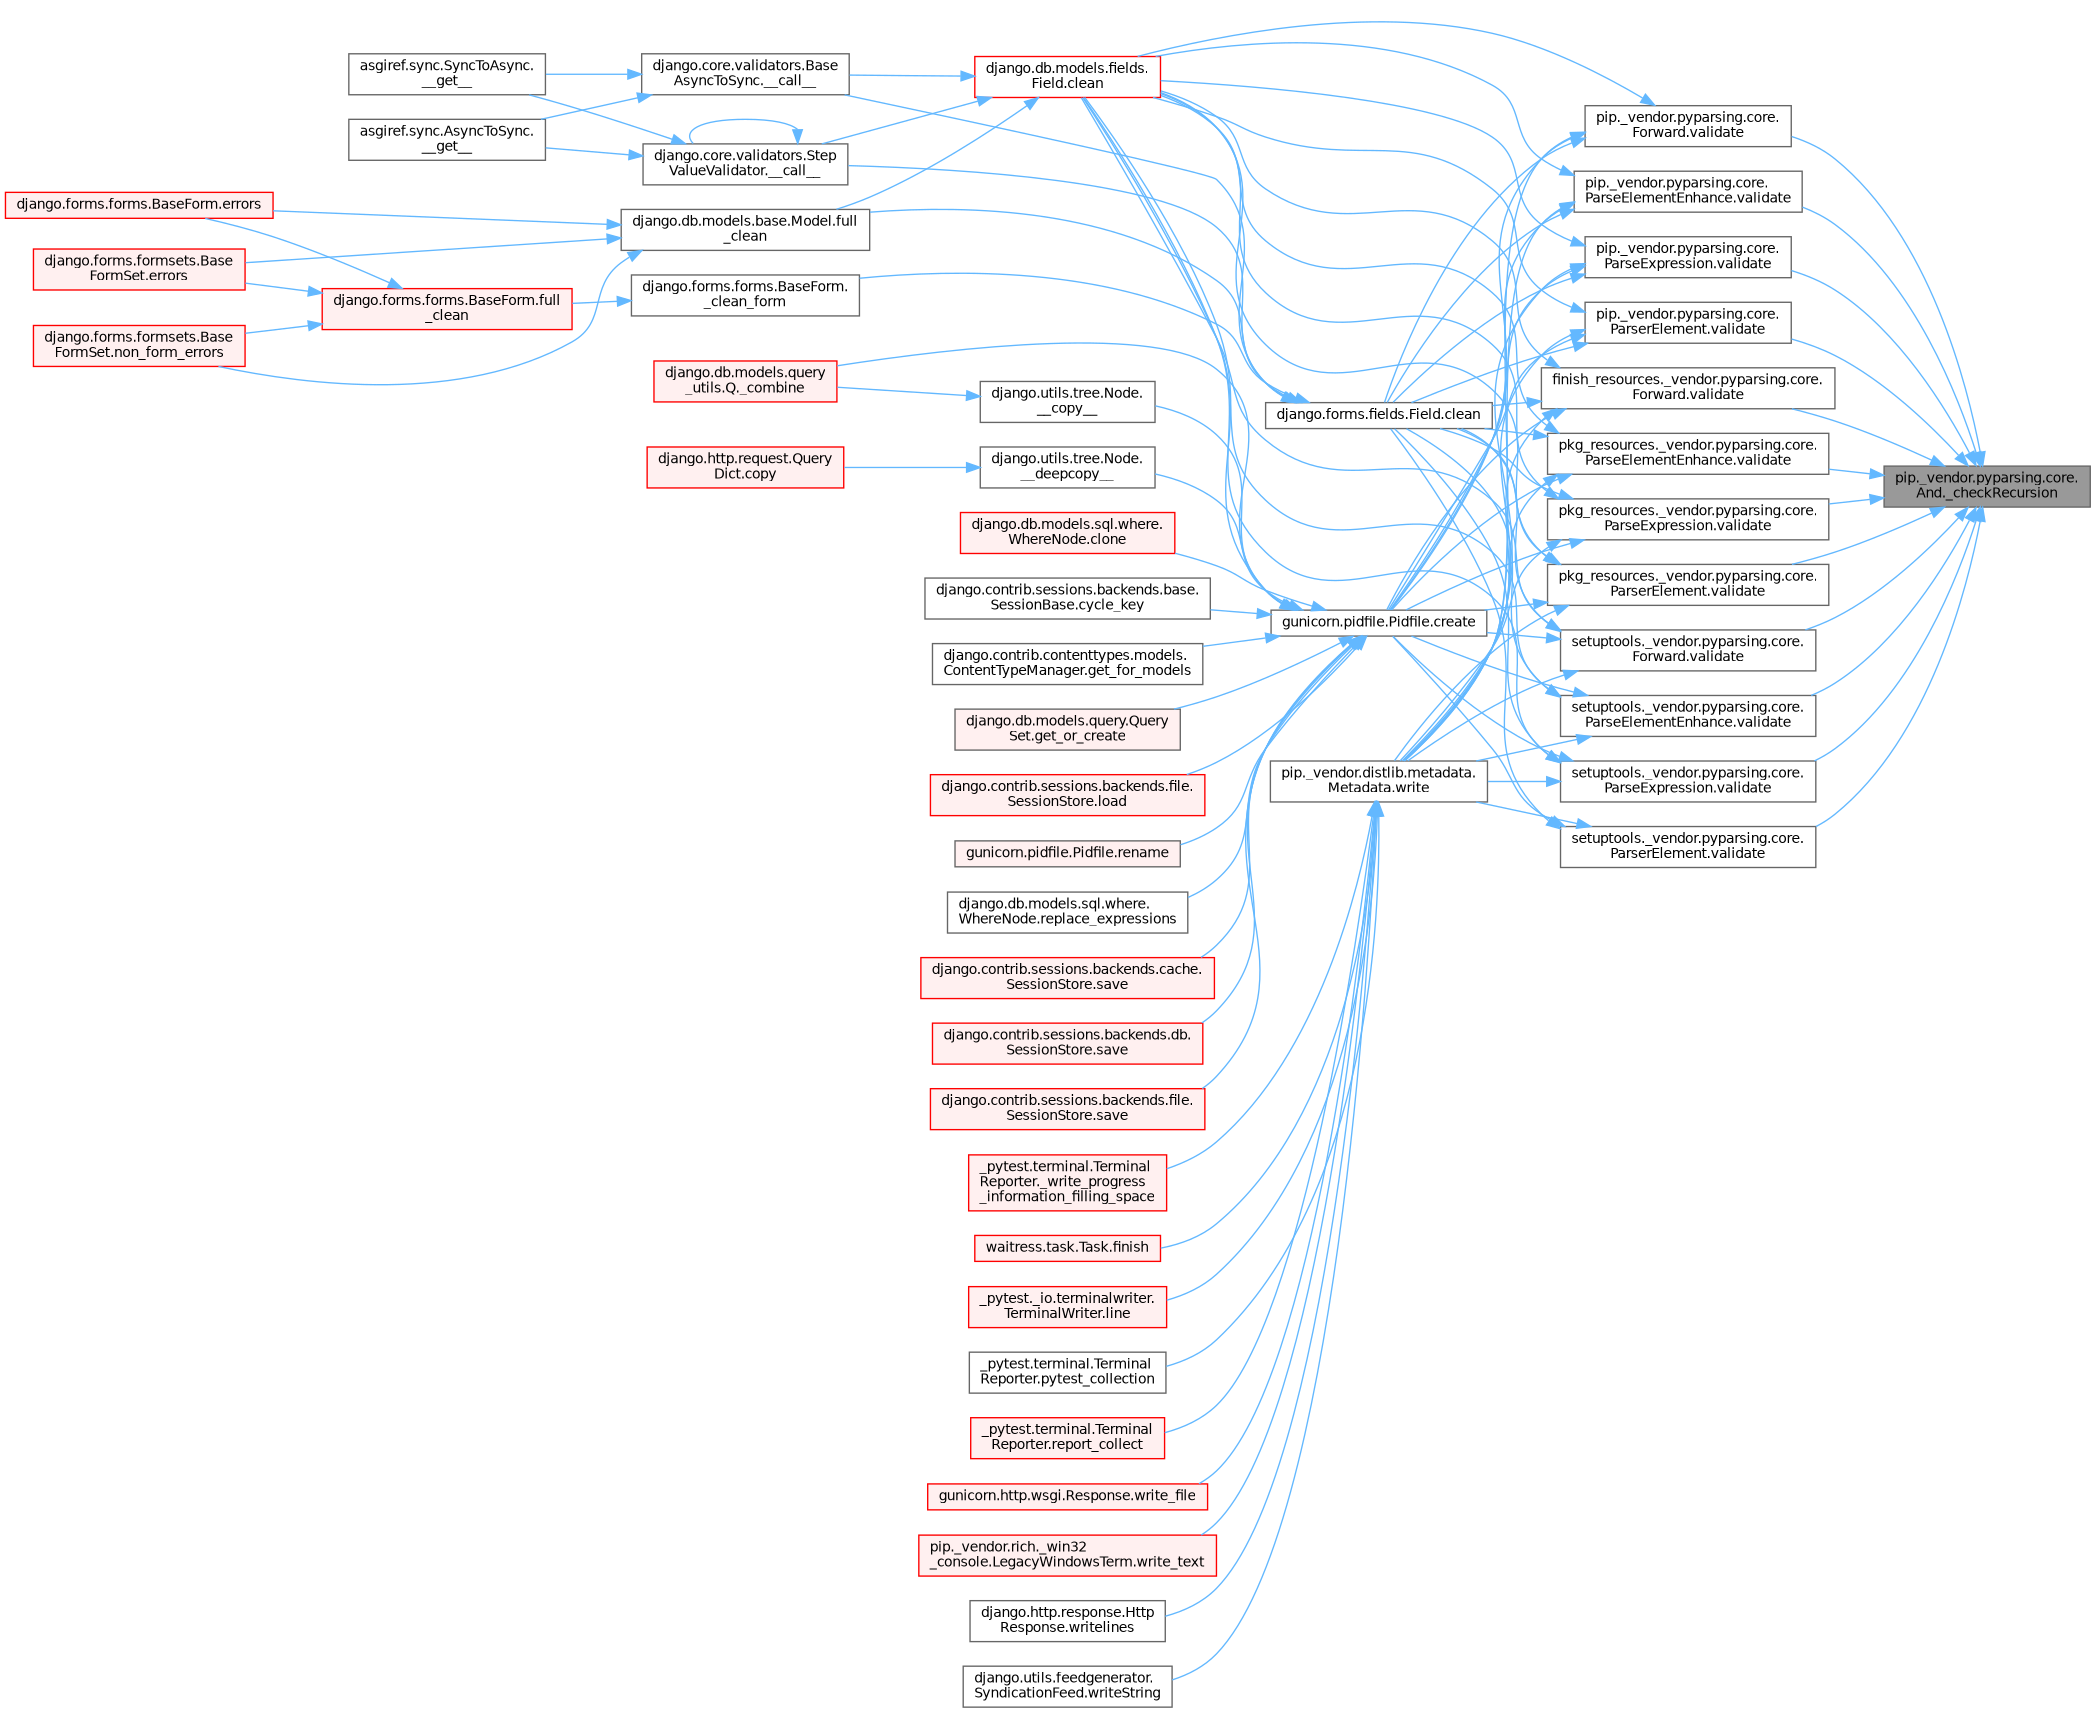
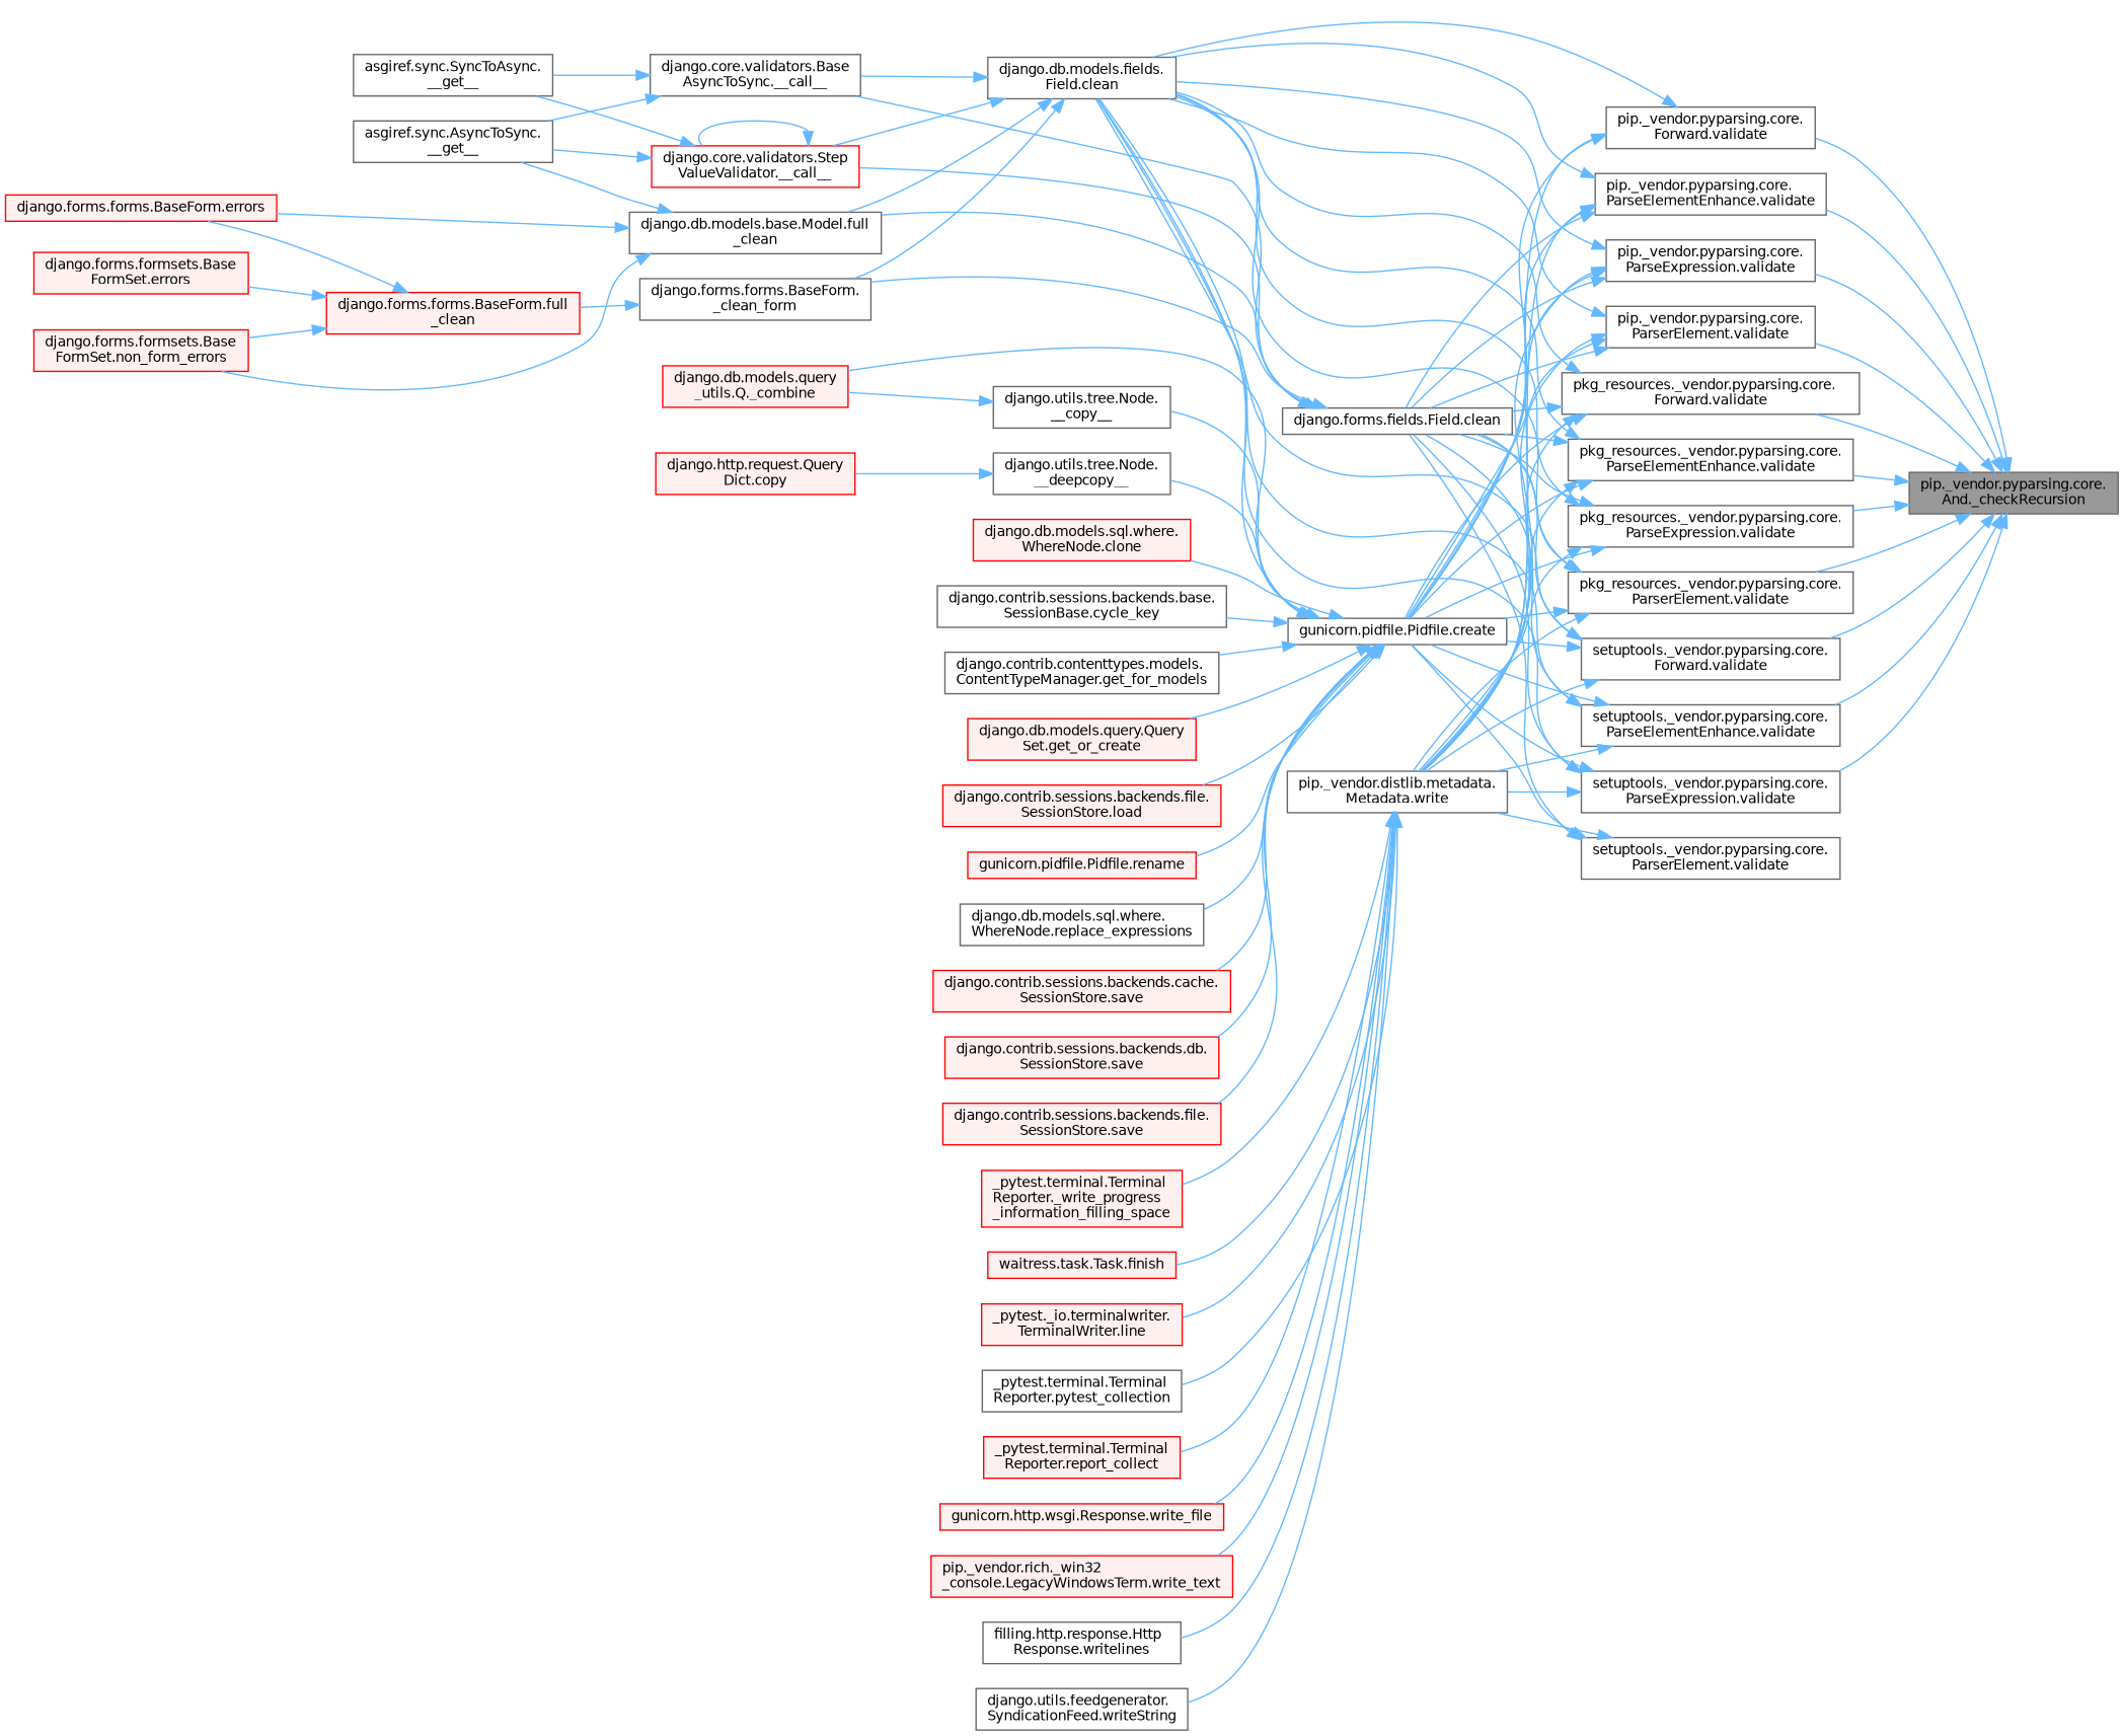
  digraph {
    rankdir=RL
    node [color=grey40 fillcolor=white fontname=Helvetica fontsize=10 shape=box style=filled]
    edge [color=steelblue1 dir=back fontname=Helvetica fontsize=10 labelfontname=Helvetica labelfontsize=10 style=solid]
    n1 [color=gray40 fillcolor=grey60 fontcolor=black height=0.2 label="pip._vendor.pyparsing.core.\lAnd._checkRecursion" width=0.4]
    n2 [height=0.2 label="pip._vendor.pyparsing.core.\lForward.validate" width=0.4]
    n3 [height=0.2 label="pip._vendor.pyparsing.core.\lParseElementEnhance.validate" width=0.4]
    n4 [height=0.2 label="pip._vendor.pyparsing.core.\lParseExpression.validate" width=0.4]
    n5 [height=0.2 label="pip._vendor.pyparsing.core.\lParserElement.validate" width=0.4]
-   n6 [height=0.2 label="finish_resources._vendor.pyparsing.core.\lForward.validate" width=0.4]
+   n6 [height=0.2 label="pkg_resources._vendor.pyparsing.core.\lForward.validate" width=0.4]
    n7 [height=0.2 label="pkg_resources._vendor.pyparsing.core.\lParseElementEnhance.validate" width=0.4]
    n8 [height=0.2 label="pkg_resources._vendor.pyparsing.core.\lParseExpression.validate" width=0.4]
    n9 [height=0.2 label="pkg_resources._vendor.pyparsing.core.\lParserElement.validate" width=0.4]
    n10 [height=0.2 label="setuptools._vendor.pyparsing.core.\lForward.validate" width=0.4]
    n11 [height=0.2 label="setuptools._vendor.pyparsing.core.\lParseElementEnhance.validate" width=0.4]
    n12 [height=0.2 label="setuptools._vendor.pyparsing.core.\lParseExpression.validate" width=0.4]
    n13 [height=0.2 label="setuptools._vendor.pyparsing.core.\lParserElement.validate" width=0.4]
-   n14 [color=red height=0.2 label="django.db.models.fields.\lField.clean" width=0.4]
+   n14 [height=0.2 label="django.db.models.fields.\lField.clean" width=0.4]
    n15 [height=0.2 label="django.forms.fields.Field.clean" width=0.4]
    n16 [height=0.2 label="gunicorn.pidfile.Pidfile.create" width=0.4]
    n17 [height=0.2 label="pip._vendor.distlib.metadata.\lMetadata.write" width=0.4]
    n18 [height=0.2 label="django.core.validators.Base\lAsyncToSync.__call__" width=0.4]
-   n19 [height=0.2 label="django.core.validators.Step\lValueValidator.__call__" width=0.4]
+   n19 [color=red height=0.2 label="django.core.validators.Step\lValueValidator.__call__" width=0.4]
    n20 [height=0.2 label="django.forms.forms.BaseForm.\l_clean_form" width=0.4]
    n21 [height=0.2 label="django.db.models.base.Model.full\l_clean" width=0.4]
    n22 [height=0.2 label="django.utils.tree.Node.\l__copy__" width=0.4]
    n23 [height=0.2 label="django.utils.tree.Node.\l__deepcopy__" width=0.4]
    n24 [color=red fillcolor="#FFF0F0" height=0.2 label="django.db.models.query\l_utils.Q._combine" width=0.4]
    n25 [color=red fillcolor="#FFF0F0" height=0.2 label="django.db.models.sql.where.\lWhereNode.clone" width=0.4]
    n26 [height=0.2 label="django.contrib.sessions.backends.base.\lSessionBase.cycle_key" width=0.4]
    n27 [height=0.2 label="django.contrib.contenttypes.models.\lContentTypeManager.get_for_models" width=0.4]
-   n28 [fillcolor="#FFF0F0" height=0.2 label="django.db.models.query.Query\lSet.get_or_create" width=0.4]
+   n28 [color=red fillcolor="#FFF0F0" height=0.2 label="django.db.models.query.Query\lSet.get_or_create" width=0.4]
    n29 [color=red fillcolor="#FFF0F0" height=0.2 label="django.contrib.sessions.backends.file.\lSessionStore.load" width=0.4]
-   n30 [fillcolor="#FFF0F0" height=0.2 label="gunicorn.pidfile.Pidfile.rename" width=0.4]
+   n30 [color=red fillcolor="#FFF0F0" height=0.2 label="gunicorn.pidfile.Pidfile.rename" width=0.4]
    n31 [height=0.2 label="django.db.models.sql.where.\lWhereNode.replace_expressions" width=0.4]
    n32 [color=red fillcolor="#FFF0F0" height=0.2 label="django.contrib.sessions.backends.cache.\lSessionStore.save" width=0.4]
    n33 [color=red fillcolor="#FFF0F0" height=0.2 label="django.contrib.sessions.backends.db.\lSessionStore.save" width=0.4]
    n34 [color=red fillcolor="#FFF0F0" height=0.2 label="django.contrib.sessions.backends.file.\lSessionStore.save" width=0.4]
    n35 [color=red fillcolor="#FFF0F0" height=0.2 label="_pytest.terminal.Terminal\lReporter._write_progress\l_information_filling_space" width=0.4]
    n36 [color=red fillcolor="#FFF0F0" height=0.2 label="waitress.task.Task.finish" width=0.4]
    n37 [color=red fillcolor="#FFF0F0" height=0.2 label="_pytest._io.terminalwriter.\lTerminalWriter.line" width=0.4]
    n38 [height=0.2 label="_pytest.terminal.Terminal\lReporter.pytest_collection" width=0.4]
    n39 [color=red fillcolor="#FFF0F0" height=0.2 label="_pytest.terminal.Terminal\lReporter.report_collect" width=0.4]
    n40 [color=red fillcolor="#FFF0F0" height=0.2 label="gunicorn.http.wsgi.Response.write_file" width=0.4]
    n41 [color=red fillcolor="#FFF0F0" height=0.2 label="pip._vendor.rich._win32\l_console.LegacyWindowsTerm.write_text" width=0.4]
-   n42 [height=0.2 label="django.http.response.Http\lResponse.writelines" width=0.4]
+   n42 [height=0.2 label="filling.http.response.Http\lResponse.writelines" width=0.4]
    n43 [height=0.2 label="django.utils.feedgenerator.\lSyndicationFeed.writeString" width=0.4]
    n44 [height=0.2 label="asgiref.sync.AsyncToSync.\l__get__" width=0.4]
    n45 [height=0.2 label="asgiref.sync.SyncToAsync.\l__get__" width=0.4]
    n46 [color=red fillcolor="#FFF0F0" height=0.2 label="django.forms.forms.BaseForm.full\l_clean" width=0.4]
    n47 [color=red fillcolor="#FFF0F0" height=0.2 label="django.forms.forms.BaseForm.errors" width=0.4]
    n48 [color=red fillcolor="#FFF0F0" height=0.2 label="django.forms.formsets.Base\lFormSet.errors" width=0.4]
    n49 [color=red fillcolor="#FFF0F0" height=0.2 label="django.forms.formsets.Base\lFormSet.non_form_errors" width=0.4]
    n50 [color=red fillcolor="#FFF0F0" height=0.2 label="django.http.request.Query\lDict.copy" width=0.4]
    n1 -> n2
    n1 -> n3
    n1 -> n4
    n1 -> n5
    n1 -> n6
    n1 -> n7
    n1 -> n8
    n1 -> n9
    n1 -> n10
    n1 -> n11
    n1 -> n12
-   n1 -> n13
    n2 -> n14
-   n2 -> n15
    n2 -> n16
    n2 -> n17
    n3 -> n14
    n3 -> n15
    n3 -> n16
    n3 -> n17
    n4 -> n14
    n4 -> n15
    n4 -> n16
    n4 -> n17
    n5 -> n14
    n5 -> n15
    n5 -> n16
    n5 -> n17
    n6 -> n14
    n6 -> n15
    n6 -> n16
    n6 -> n17
    n7 -> n14
    n7 -> n15
    n7 -> n16
    n7 -> n17
    n8 -> n14
    n8 -> n15
    n8 -> n16
    n8 -> n17
    n9 -> n14
    n9 -> n15
    n9 -> n16
    n9 -> n17
    n10 -> n14
    n10 -> n15
    n10 -> n16
    n10 -> n17
    n11 -> n14
    n11 -> n15
    n11 -> n16
    n11 -> n17
    n12 -> n14
    n12 -> n15
    n12 -> n16
    n12 -> n17
    n13 -> n15
    n13 -> n16
    n13 -> n17
    n14 -> n18
    n14 -> n19
+   n14 -> n20
    n14 -> n21
    n15 -> n18
    n15 -> n19
    n15 -> n20
    n15 -> n21
    n16 -> n14
    n16 -> n22
    n16 -> n23
    n16 -> n24
    n16 -> n25
    n16 -> n26
    n16 -> n27
    n16 -> n28
    n16 -> n29
    n16 -> n30
    n16 -> n31
    n16 -> n32
    n16 -> n33
    n16 -> n34
    n17 -> n35
    n17 -> n36
    n17 -> n37
    n17 -> n38
    n17 -> n39
    n17 -> n40
    n17 -> n41
    n17 -> n42
    n17 -> n43
    n18 -> n44
    n18 -> n45
    n19 -> n19
    n19 -> n44
    n19 -> n45
    n20 -> n46
    n21 -> n47
-   n21 -> n48
+   n21 -> n44
    n21 -> n49
    n22 -> n24
    n23 -> n50
    n46 -> n47
    n46 -> n48
    n46 -> n49
  }
